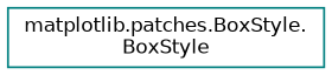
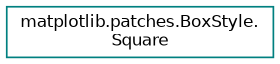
  digraph {
    rankdir=TB
-   n1 [color=teal fillcolor=white fontname=Helvetica fontsize=10 height=0.2 label="matplotlib.patches.BoxStyle.\lBoxStyle" shape=box style=filled width=0.4]
+   n1 [color=teal fillcolor=white fontname=Helvetica fontsize=10 height=0.2 label="matplotlib.patches.BoxStyle.\lSquare" shape=box style=filled width=0.4]
  }
